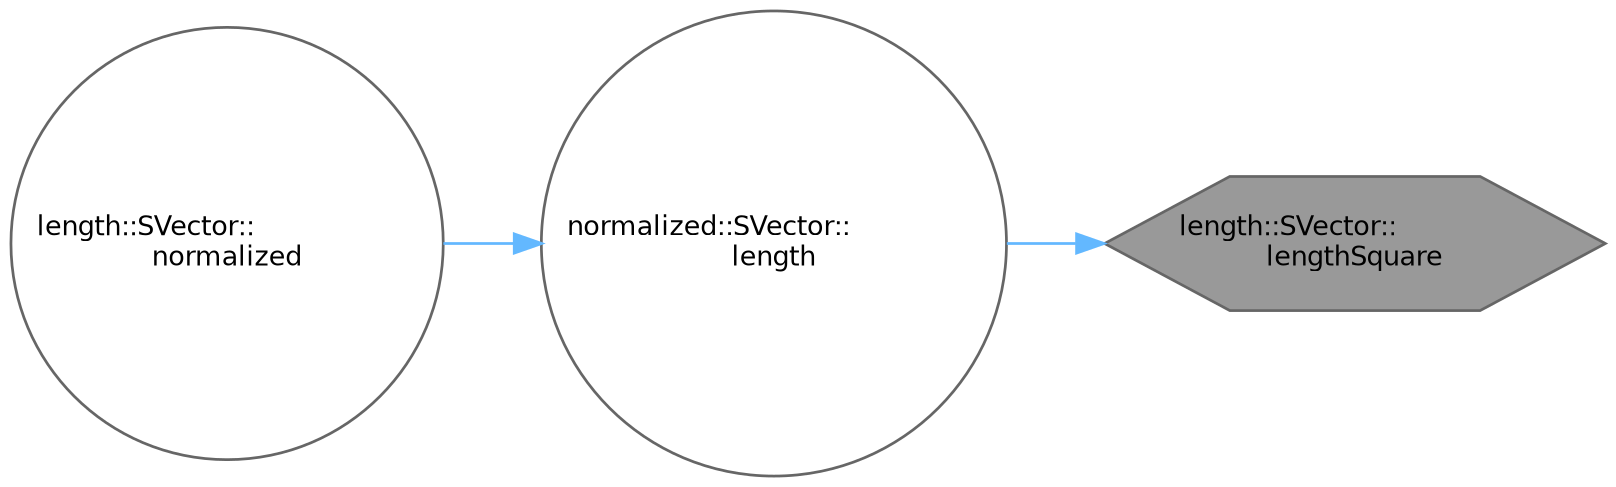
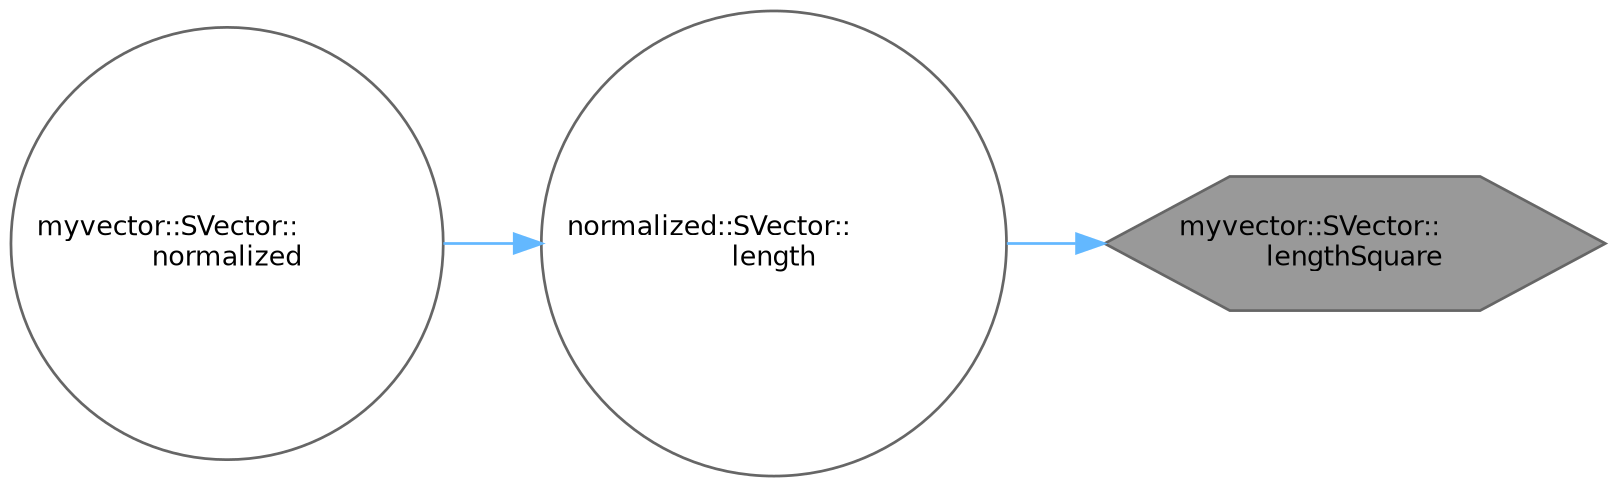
  digraph {
    rankdir=RL
    node [color=grey40 fillcolor=white fontname=Helvetica fontsize=10 shape=circle style=filled]
    edge [color=steelblue1 dir=back fontname=Helvetica fontsize=10 labelfontname=Helvetica labelfontsize=10 style=solid]
-   n1 [color=gray40 fillcolor=grey60 fontcolor=black height=0.2 label="length::SVector::\llengthSquare" shape=hexagon width=0.4]
+   n1 [color=gray40 fillcolor=grey60 fontcolor=black height=0.2 label="myvector::SVector::\llengthSquare" shape=hexagon width=0.4]
    n2 [height=0.2 label="normalized::SVector::\llength" width=0.4]
-   n3 [height=0.2 label="length::SVector::\lnormalized" width=0.4]
+   n3 [height=0.2 label="myvector::SVector::\lnormalized" width=0.4]
    n1 -> n2
    n2 -> n3
  }
